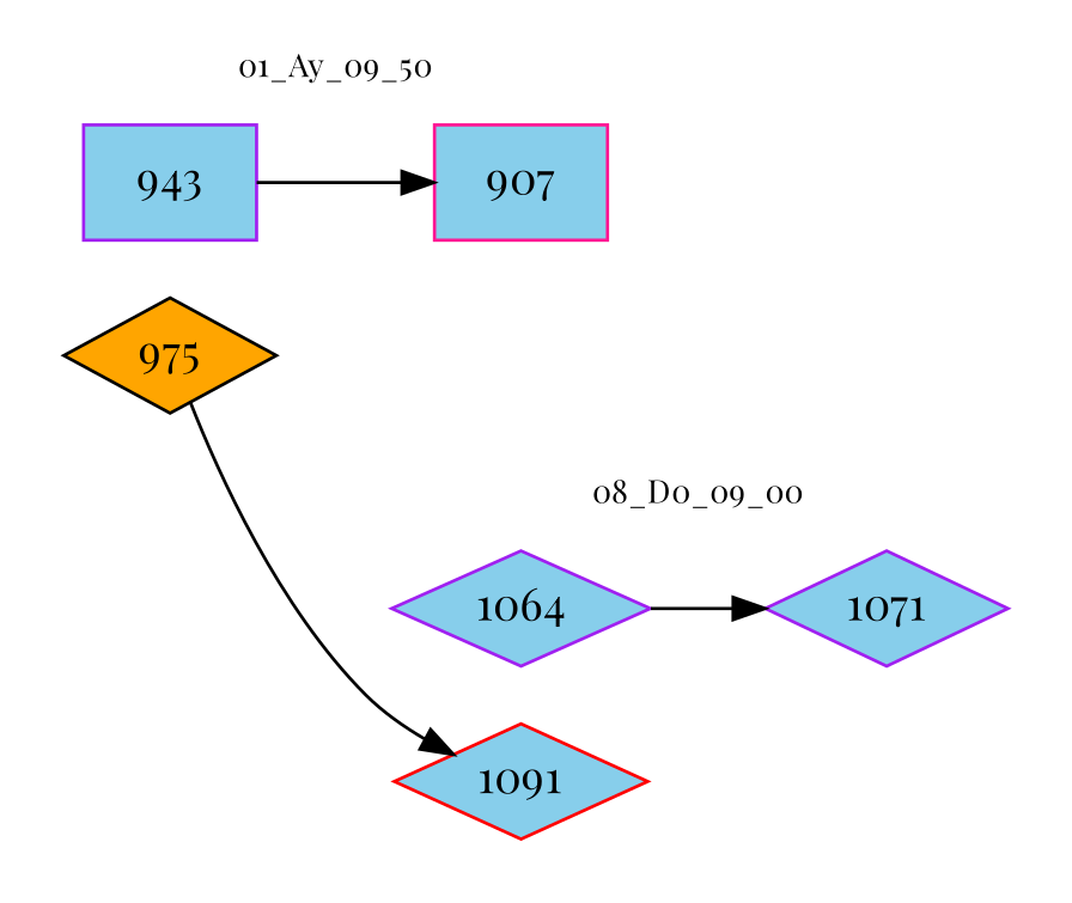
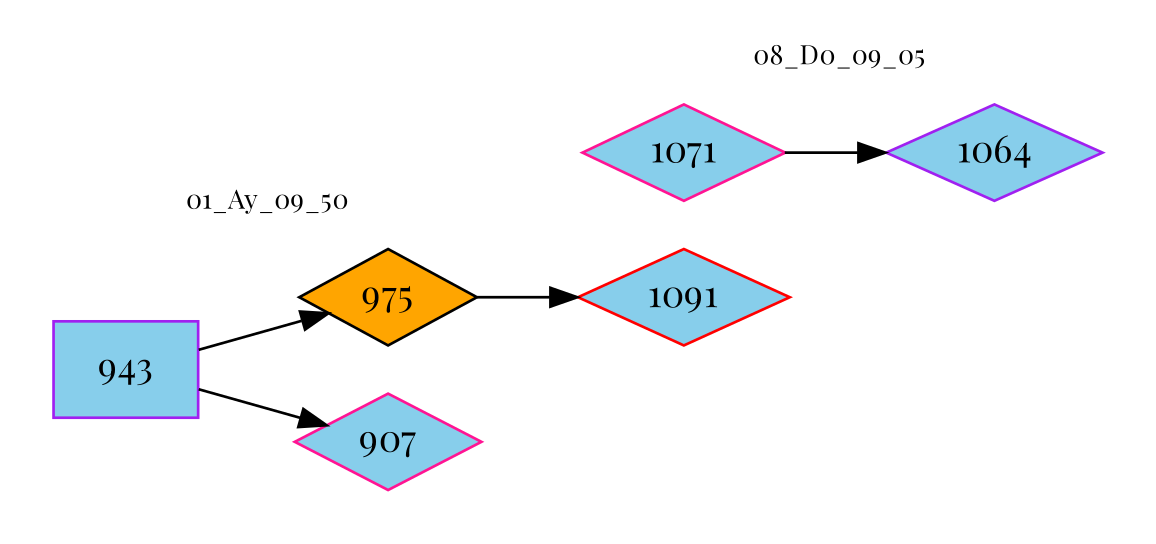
  digraph {
    fontname="Playfair Display"
    rankdir=LR
    node [color=purple fillcolor=skyblue fontname="Playfair Display" shape=diamond style=filled]
    edge [color=black fontname="Playfair Display"]
    n1 [label=943 shape=box]
-   n2 [color=deeppink label=907 shape=box]
+   n2 [color=deeppink label=907]
    n3 [color=black fillcolor=orange label=975]
-   n4 [label=1071]
+   n4 [color=deeppink label=1071]
    n5 [label=1064]
    n6 [color=red label=1091]
    subgraph cluster_1 {
      color=white
      fontsize=10
      label="01_Ay_09_50"
      n1
      n2
      n3
    }
    subgraph cluster_2 {
      color=white
      fontsize=10
-     label="08_D0_09_00"
+     label="08_D0_09_05"
      n4
      n5
      n6
    }
    n1 -> n2
+   n1 -> n3
    n3 -> n6
-   n5 -> n4
+   n4 -> n5
  }
